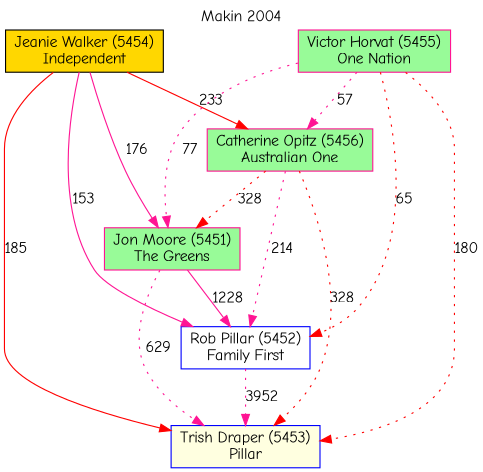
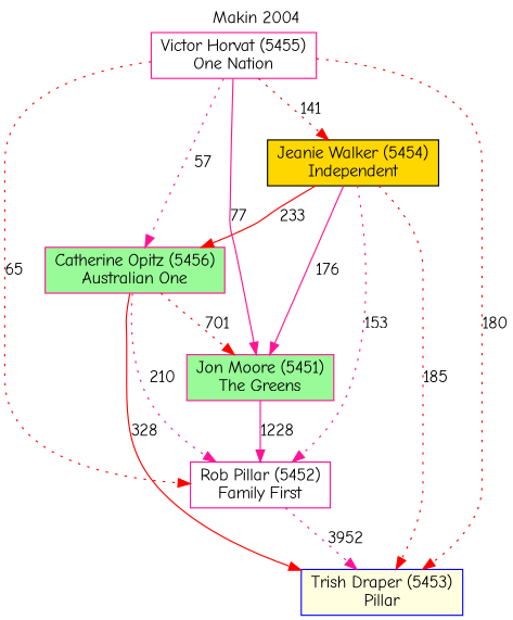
  digraph {
    fontname="Comic Neue"
    label="Makin 2004"
    labelloc=t
    mclimit=2
    node [color=deeppink fillcolor=white fontname="Comic Neue" shape=box style=filled]
    edge [color=deeppink fontname="Comic Neue" style=dotted]
    n1 [color=blue fillcolor=lightyellow label="Trish Draper (5453)\nPillar"]
-   n2 [color=blue label="Rob Pillar (5452)\nFamily First"]
+   n2 [label="Rob Pillar (5452)\nFamily First"]
    n3 [fillcolor=palegreen label="Jon Moore (5451)\nThe Greens"]
    n4 [fillcolor=palegreen label="Catherine Opitz (5456)\nAustralian One"]
    n5 [color=black fillcolor=gold label="Jeanie Walker (5454)\nIndependent"]
-   n6 [fillcolor=palegreen label="Victor Horvat (5455)\nOne Nation"]
+   n6 [label="Victor Horvat (5455)\nOne Nation"]
    n2 -> n1 [label=3952]
-   n3 -> n1 [label=629]
    n3 -> n2 [label=1228 style=solid]
-   n4 -> n1 [color=red label=328]
-   n4 -> n2 [label=214]
-   n4 -> n3 [color=red label=328]
-   n5 -> n1 [color=red label=185 style=solid]
-   n5 -> n2 [label=153 style=solid]
+   n4 -> n1 [color=red label=328 style=solid]
+   n4 -> n2 [label=210]
+   n4 -> n3 [color=red label=701]
+   n5 -> n1 [color=red label=185]
+   n5 -> n2 [label=153]
    n5 -> n3 [label=176 style=solid]
    n5 -> n4 [color=red label=233 style=solid]
    n6 -> n1 [color=red label=180]
    n6 -> n2 [color=red label=65]
-   n6 -> n3 [label=77]
+   n6 -> n3 [label=77 style=solid]
    n6 -> n4 [label=57]
+   n6 -> n5 [color=red label=141]
  }
